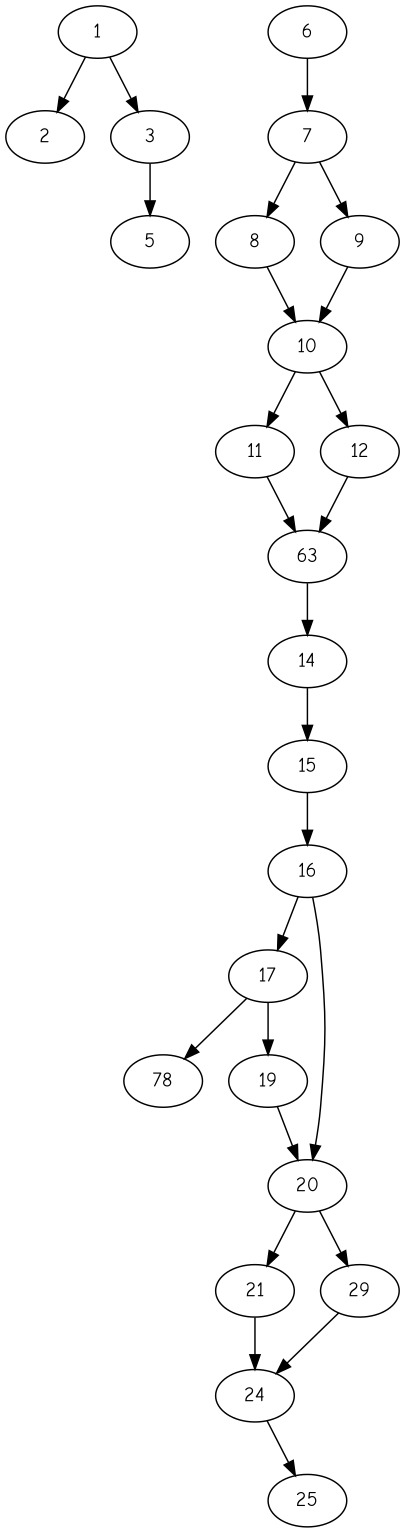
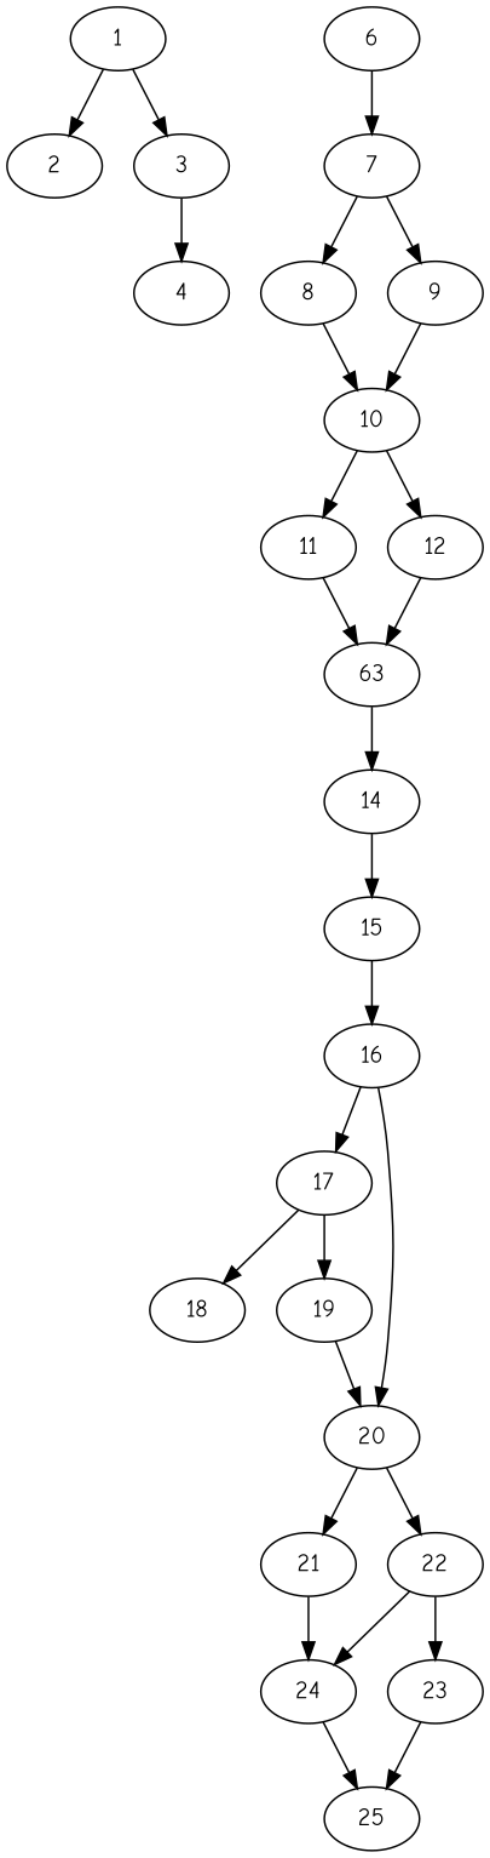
  digraph {
    fontname="Comic Neue"
    node [alpha=0.18 fontname="Comic Neue"]
    edge [fontname="Comic Neue"]
    1 [alpha=0.03 expect_size=13727744]
    2 [alpha=0.08 expect_size=7688192]
    3 [alpha=0.08 expect_size=47044608]
-   5 [alpha=0.00 expect_size=44679168]
+   5 [alpha=0.00 expect_size=44679168 label=4]
    6 [alpha=0.07 expect_size=39433216]
    7 [alpha=0.20 expect_size=22104064]
    8 [alpha=0.00 expect_size=41680896]
    9 [expect_size=11517952]
    10 [alpha=0.13 expect_size=32926720]
    11 [alpha=0.05 expect_size=35620864]
    12 [alpha=0.19 expect_size=43508736]
    n12 [alpha=0.10 expect_size=15329280 label=63]
    14 [alpha=0.13 expect_size=34054144]
    15 [expect_size=50424832]
    16 [alpha=0.08 expect_size=51292160]
    17 [alpha=0.00 expect_size=19906560]
    20 [alpha=0.16 expect_size=14934016]
-   18 [alpha=0.19 expect_size=19666944 label=78]
+   18 [alpha=0.19 expect_size=19666944]
    19 [alpha=0.19 expect_size=19986432]
    21 [alpha=0.17 expect_size=44482560]
-   22 [expect_size=8476672 label=29]
+   22 [expect_size=8476672]
    24 [alpha=0.15 expect_size=30683136]
+   23 [expect_size=6155264]
    25 [alpha=0.10 expect_size=14461952]
    1 -> 2
    1 -> 3
    3 -> 5
    6 -> 7
    7 -> 8
    7 -> 9
    8 -> 10
    9 -> 10
    10 -> 11
    10 -> 12
    11 -> n12
    12 -> n12
    n12 -> 14
    14 -> 15
    15 -> 16
    16 -> 17
    16 -> 20
    17 -> 18
    17 -> 19
    20 -> 21
    20 -> 22
    19 -> 20
    21 -> 24
    22 -> 24
+   22 -> 23
    24 -> 25
+   23 -> 25
  }
